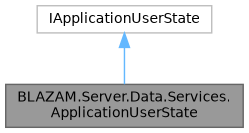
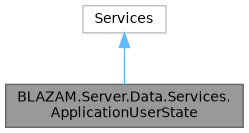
  digraph {
    node [fontname=Helvetica fontsize=10 shape=box style=filled]
    n1 [color=gray40 fillcolor=grey60 fontcolor=black height=0.2 label="BLAZAM.Server.Data.Services.\lApplicationUserState" width=0.4]
-   n2 [color=grey75 fillcolor=white height=0.2 label=IApplicationUserState width=0.4]
+   n2 [color=grey75 fillcolor=white height=0.2 label=Services width=0.4]
    n2 -> n1 [color=steelblue1 dir=back fontname=Helvetica fontsize=10 labelfontname=Helvetica labelfontsize=10 style=solid]
  }
